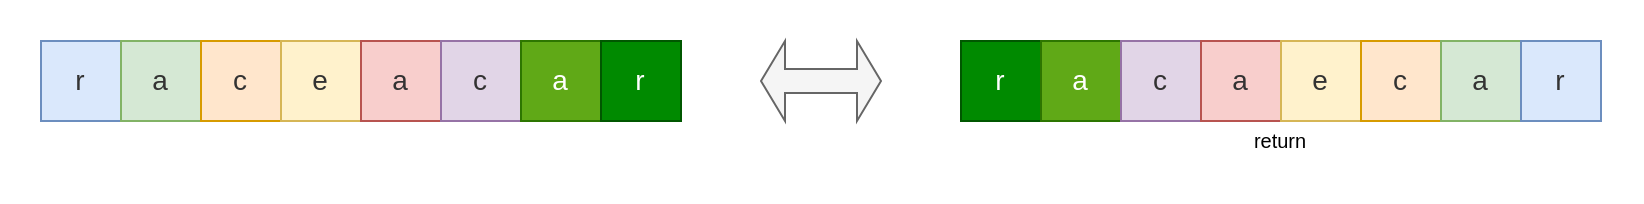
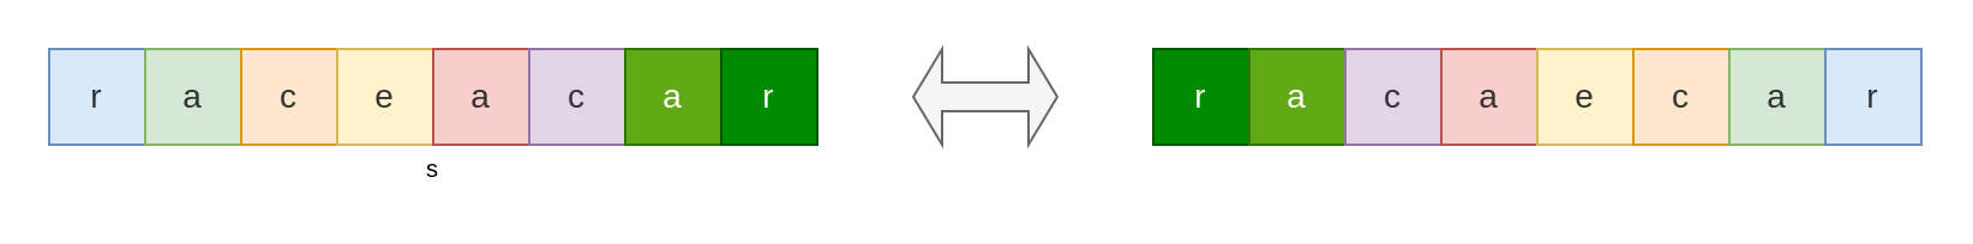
  <mxCell id="0" />
  <mxCell id="1" parent="0" />
  <mxCell id="2" value="r" style="text;html=1;align=center;verticalAlign=middle;whiteSpace=wrap;rounded=0;fillColor=#dae8fc;strokeColor=#6c8ebf;fontSize=14;fontColor=#333333;" parent="1" vertex="1"><mxGeometry x="20" y="20" width="40" height="40" as="geometry" /></mxCell>
  <mxCell id="3" value="a" style="text;html=1;align=center;verticalAlign=middle;whiteSpace=wrap;rounded=0;fillColor=#d5e8d4;strokeColor=#82b366;fontSize=14;fontColor=#333333;" parent="1" vertex="1"><mxGeometry x="60" y="20" width="40" height="40" as="geometry" /></mxCell>
  <mxCell id="4" value="c" style="text;html=1;align=center;verticalAlign=middle;whiteSpace=wrap;rounded=0;fillColor=#ffe6cc;strokeColor=#d79b00;fontSize=14;fontColor=#333333;" parent="1" vertex="1"><mxGeometry x="100" y="20" width="40" height="40" as="geometry" /></mxCell>
  <mxCell id="5" value="e" style="text;html=1;align=center;verticalAlign=middle;whiteSpace=wrap;rounded=0;fillColor=#fff2cc;strokeColor=#d6b656;fontSize=14;fontColor=#333333;" parent="1" vertex="1"><mxGeometry x="140" y="20" width="40" height="40" as="geometry" /></mxCell>
  <mxCell id="6" value="" style="shape=doubleArrow;whiteSpace=wrap;html=1;fillColor=#f5f5f5;fontColor=#333333;strokeColor=#666666;" parent="1" vertex="1"><mxGeometry x="380" y="20" width="60" height="40" as="geometry" /></mxCell>
- <mxCell id="8" value="return" style="text;html=1;align=center;verticalAlign=middle;whiteSpace=wrap;rounded=0;fontSize=10;" parent="1" vertex="1"><mxGeometry x="480" y="60" width="320" height="20" as="geometry" /></mxCell>
+ <mxCell id="7" value="s" style="text;html=1;align=center;verticalAlign=middle;whiteSpace=wrap;rounded=0;fontSize=10;" parent="1" vertex="1"><mxGeometry x="20" y="60" width="320" height="20" as="geometry" /></mxCell>
  <mxCell id="9" value="a" style="text;html=1;align=center;verticalAlign=middle;whiteSpace=wrap;rounded=0;fillColor=#f8cecc;strokeColor=#b85450;fontSize=14;fontColor=#333333;" vertex="1" parent="1"><mxGeometry x="180" y="20" width="40" height="40" as="geometry" /></mxCell>
  <mxCell id="10" value="c" style="text;html=1;align=center;verticalAlign=middle;whiteSpace=wrap;rounded=0;fillColor=#e1d5e7;strokeColor=#9673a6;fontSize=14;fontColor=#333333;" vertex="1" parent="1"><mxGeometry x="220" y="20" width="40" height="40" as="geometry" /></mxCell>
  <mxCell id="11" value="a" style="text;html=1;align=center;verticalAlign=middle;whiteSpace=wrap;rounded=0;fillColor=#60a917;strokeColor=#2D7600;fontSize=14;fontColor=#ffffff;" vertex="1" parent="1"><mxGeometry x="260" y="20" width="40" height="40" as="geometry" /></mxCell>
  <mxCell id="12" value="r" style="text;html=1;align=center;verticalAlign=middle;whiteSpace=wrap;rounded=0;fillColor=#008a00;strokeColor=#005700;fontSize=14;fontColor=#ffffff;" vertex="1" parent="1"><mxGeometry x="300" y="20" width="40" height="40" as="geometry" /></mxCell>
  <mxCell id="13" value="r" style="text;html=1;align=center;verticalAlign=middle;whiteSpace=wrap;rounded=0;fillColor=#008a00;strokeColor=#005700;fontSize=14;fontColor=#ffffff;" vertex="1" parent="1"><mxGeometry x="480" y="20" width="40" height="40" as="geometry" /></mxCell>
  <mxCell id="14" value="a" style="text;html=1;align=center;verticalAlign=middle;whiteSpace=wrap;rounded=0;fillColor=#60a917;strokeColor=#2D7600;fontSize=14;fontColor=#ffffff;" vertex="1" parent="1"><mxGeometry x="520" y="20" width="40" height="40" as="geometry" /></mxCell>
  <mxCell id="15" value="c" style="text;html=1;align=center;verticalAlign=middle;whiteSpace=wrap;rounded=0;fillColor=#e1d5e7;strokeColor=#9673a6;fontSize=14;fontColor=#333333;" vertex="1" parent="1"><mxGeometry x="560" y="20" width="40" height="40" as="geometry" /></mxCell>
  <mxCell id="16" value="a" style="text;html=1;align=center;verticalAlign=middle;whiteSpace=wrap;rounded=0;fillColor=#f8cecc;strokeColor=#b85450;fontSize=14;fontColor=#333333;" vertex="1" parent="1"><mxGeometry x="600" y="20" width="40" height="40" as="geometry" /></mxCell>
  <mxCell id="17" value="e" style="text;html=1;align=center;verticalAlign=middle;whiteSpace=wrap;rounded=0;fillColor=#fff2cc;strokeColor=#d6b656;fontSize=14;fontColor=#333333;" vertex="1" parent="1"><mxGeometry x="640" y="20" width="40" height="40" as="geometry" /></mxCell>
  <mxCell id="18" value="c" style="text;html=1;align=center;verticalAlign=middle;whiteSpace=wrap;rounded=0;fillColor=#ffe6cc;strokeColor=#d79b00;fontSize=14;fontColor=#333333;" vertex="1" parent="1"><mxGeometry x="680" y="20" width="40" height="40" as="geometry" /></mxCell>
  <mxCell id="19" value="a" style="text;html=1;align=center;verticalAlign=middle;whiteSpace=wrap;rounded=0;fillColor=#d5e8d4;strokeColor=#82b366;fontSize=14;fontColor=#333333;" vertex="1" parent="1"><mxGeometry x="720" y="20" width="40" height="40" as="geometry" /></mxCell>
  <mxCell id="20" value="r" style="text;html=1;align=center;verticalAlign=middle;whiteSpace=wrap;rounded=0;fillColor=#dae8fc;strokeColor=#6c8ebf;fontSize=14;fontColor=#333333;" vertex="1" parent="1"><mxGeometry x="760" y="20" width="40" height="40" as="geometry" /></mxCell>
